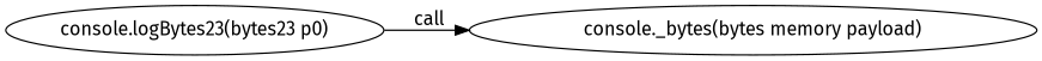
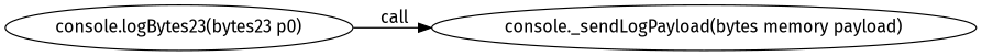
  digraph {
    rankdir=LR
    fontname="Fira Sans"
    node [fontname="Fira Sans"]
    "console.logBytes23(bytes23 p0)" [height=0.5 width=3.7634]
-   "console._sendLogPayload(bytes memory payload)" [height=0.5 width=5.7372 label="console._bytes(bytes memory payload)"]
+   "console._sendLogPayload(bytes memory payload)" [height=0.5 width=5.7372]
    "console.logBytes23(bytes23 p0)" -> "console._sendLogPayload(bytes memory payload)" [label=" call" fontname="Fira Sans"]
  }
